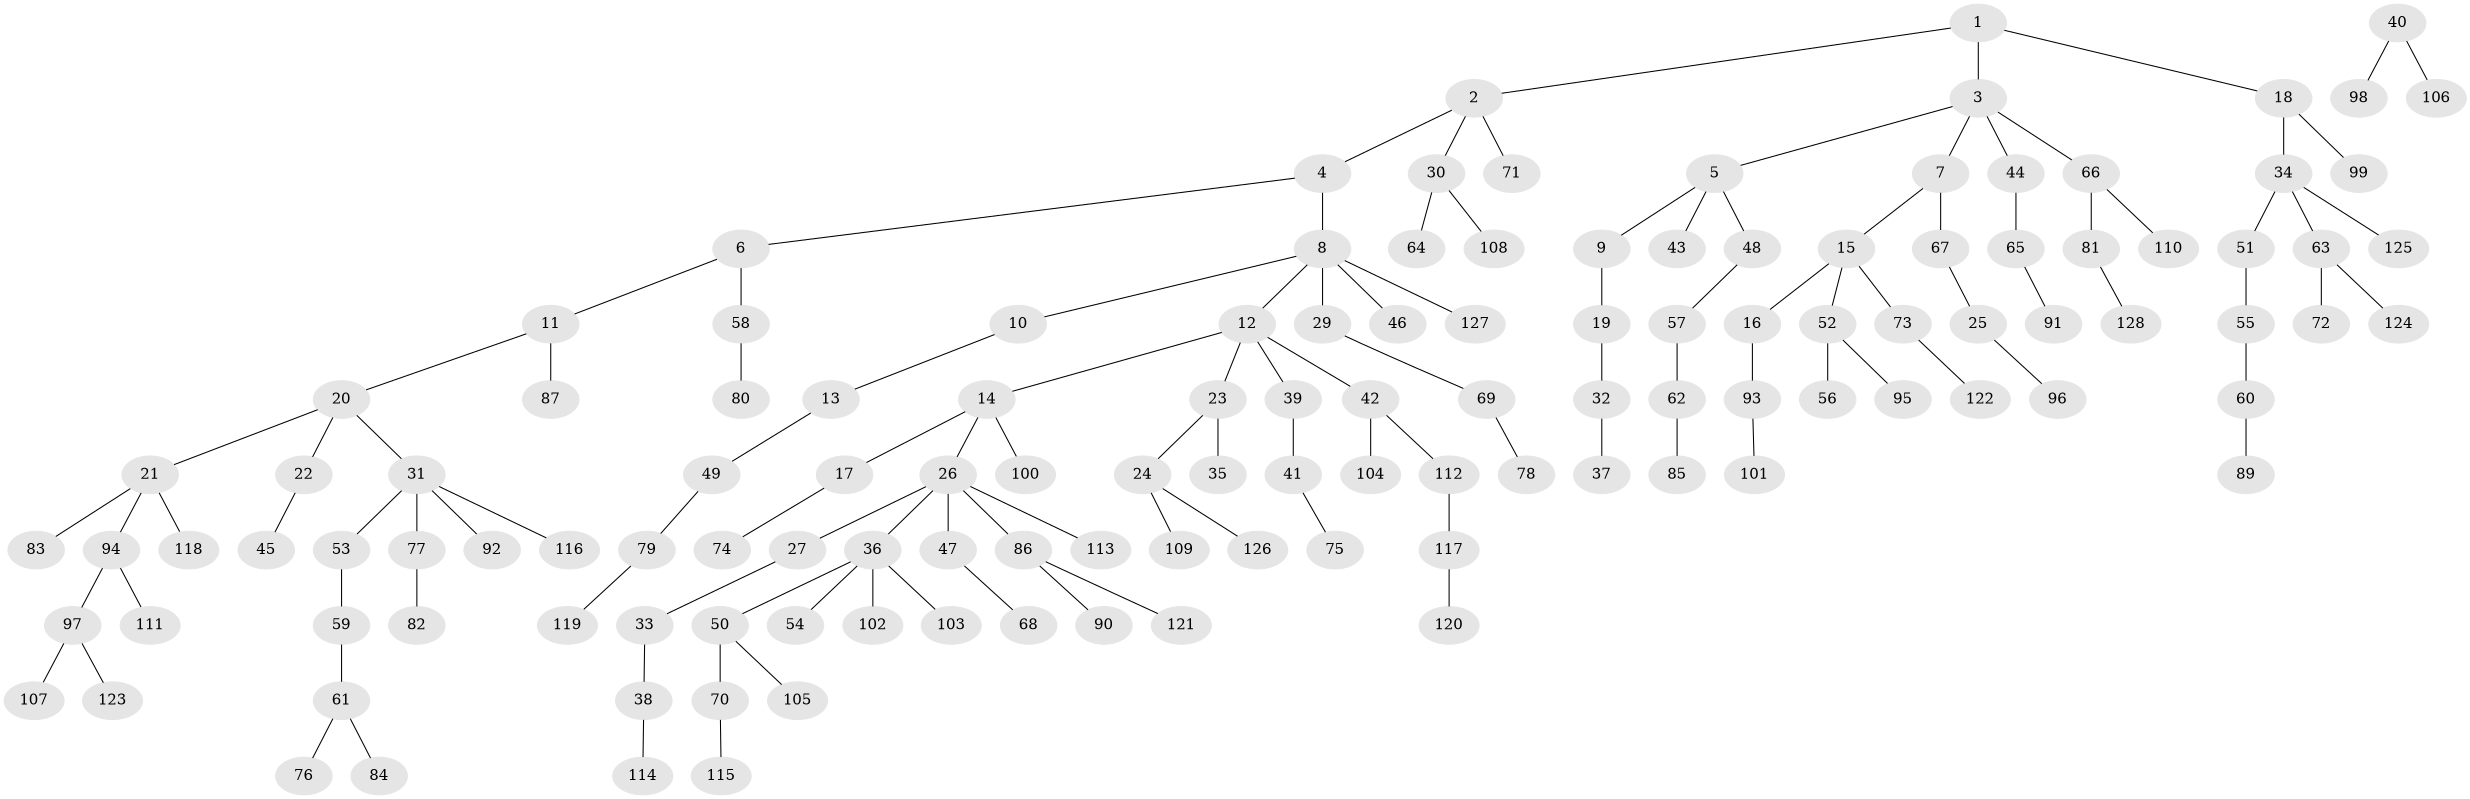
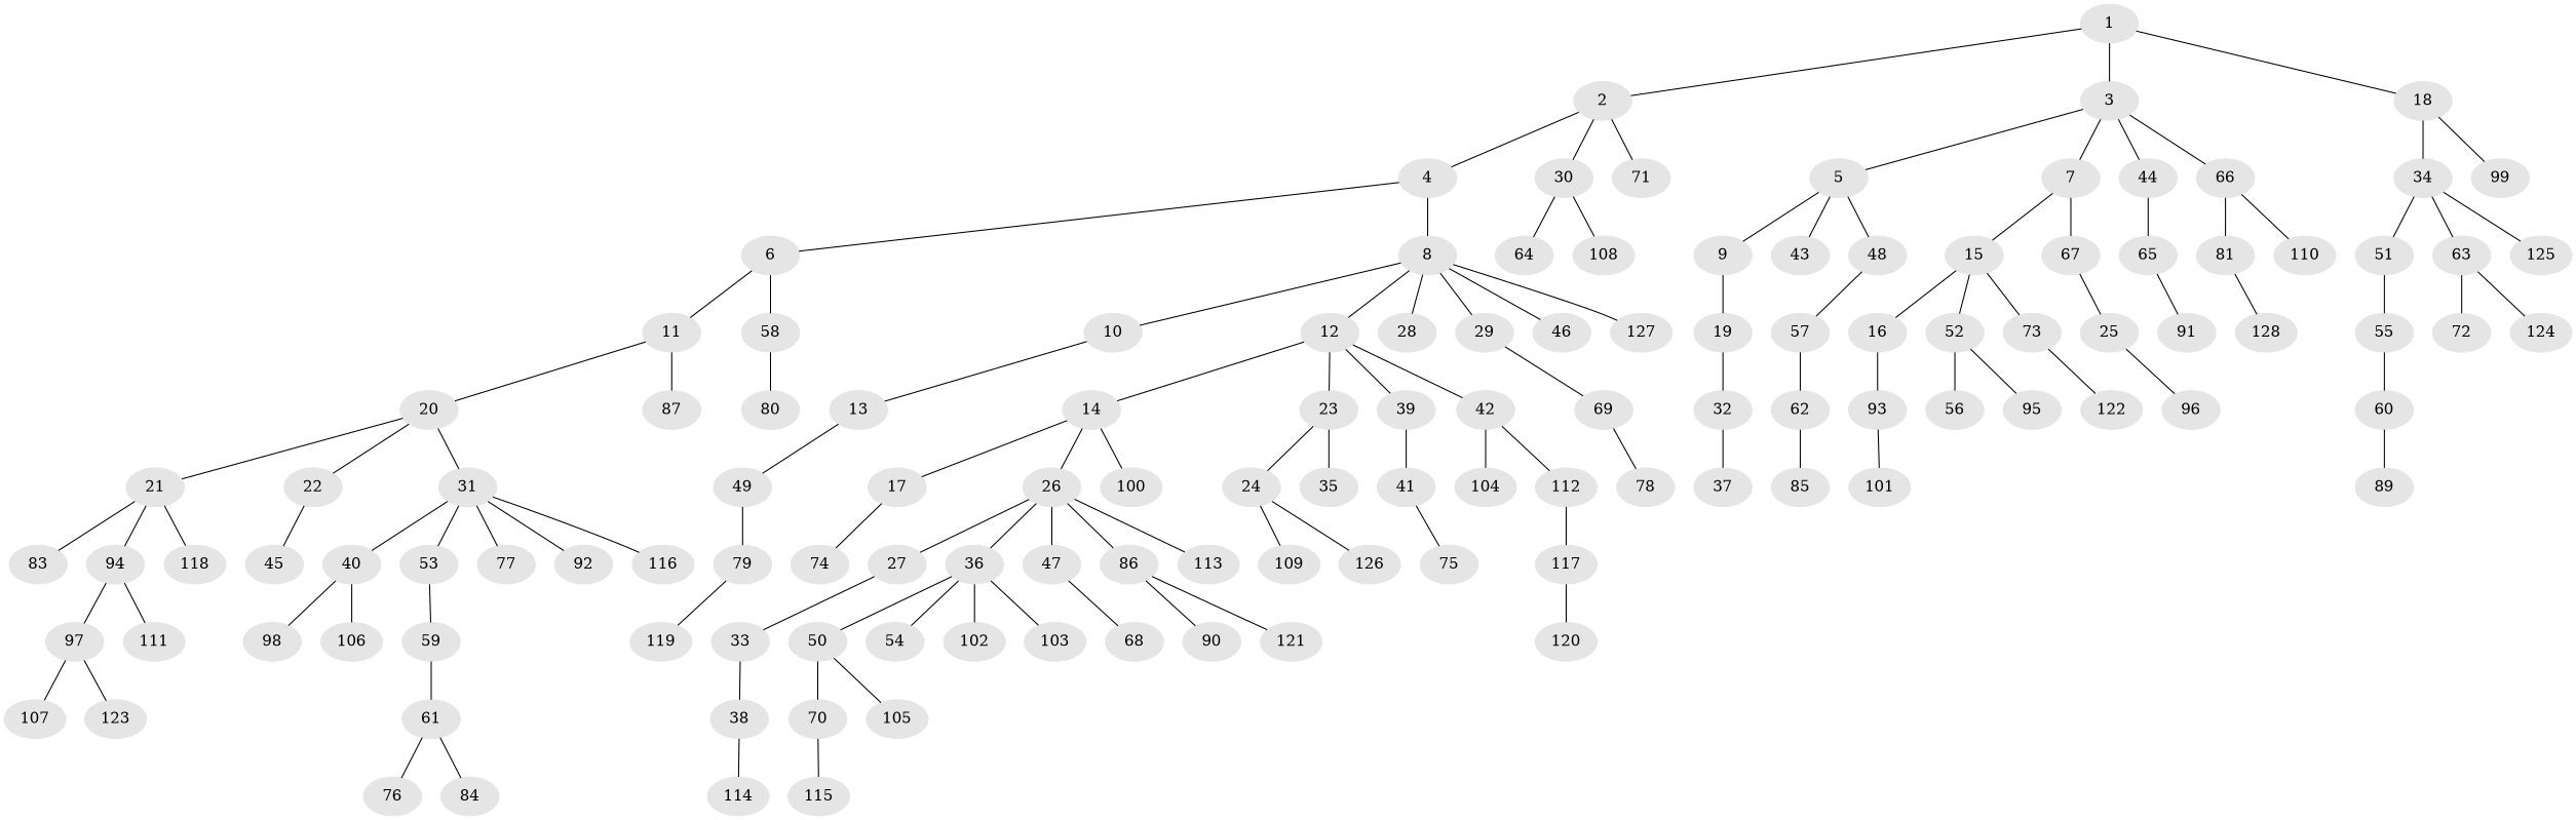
  graph {
    node [color=gray90 style=filled]
    1
    2
    3
    18
    4
    30
    71
    5
    7
    44
    66
    34
    99
    6
    8
    64
    108
    9
    43
    48
    15
    67
    65
    81
    110
    11
    58
    10
    12
+   28
    29
    46
    127
    19
    57
    20
    87
    80
    16
    52
    73
    25
    96
    13
    14
    23
    39
    42
    69
    32
    49
    21
    22
    31
    17
    26
    100
    24
    35
    41
    104
    112
    79
    74
    27
    36
    47
    86
    113
    93
    56
    95
    122
    101
    51
    63
    125
    37
    83
    94
    118
    45
    40
    53
    77
    92
    116
    97
    111
    109
    126
    33
    50
    54
    102
    103
    68
    90
    121
    38
    78
    98
    106
    59
-   82
    114
    55
    72
    124
    70
    105
    75
    117
    91
    62
    119
    115
    60
    61
    89
    85
    76
    84
    128
    107
    123
    120
    1 -- 2
    1 -- 3
    1 -- 18
    2 -- 4
    2 -- 30
    2 -- 71
    3 -- 5
    3 -- 7
    3 -- 44
    3 -- 66
    18 -- 34
    18 -- 99
    4 -- 6
    4 -- 8
    30 -- 64
    30 -- 108
    5 -- 9
    5 -- 43
    5 -- 48
    7 -- 15
    7 -- 67
    44 -- 65
    66 -- 81
    66 -- 110
    34 -- 51
    34 -- 63
    34 -- 125
    6 -- 11
    6 -- 58
    8 -- 10
    8 -- 12
+   8 -- 28
    8 -- 29
    8 -- 46
    8 -- 127
    9 -- 19
    48 -- 57
    15 -- 16
    15 -- 52
    15 -- 73
    67 -- 25
    65 -- 91
    81 -- 128
    11 -- 20
    11 -- 87
    58 -- 80
    10 -- 13
    12 -- 14
    12 -- 23
    12 -- 39
    12 -- 42
    29 -- 69
    19 -- 32
    57 -- 62
    20 -- 21
    20 -- 22
    20 -- 31
    16 -- 93
    52 -- 56
    52 -- 95
    73 -- 122
    25 -- 96
    13 -- 49
    14 -- 17
    14 -- 26
    14 -- 100
    23 -- 24
    23 -- 35
    39 -- 41
    42 -- 104
    42 -- 112
    69 -- 78
    32 -- 37
    49 -- 79
    21 -- 83
    21 -- 94
    21 -- 118
    22 -- 45
+   31 -- 40
    31 -- 53
    31 -- 77
    31 -- 92
    31 -- 116
    17 -- 74
    26 -- 27
    26 -- 36
    26 -- 47
    26 -- 86
    26 -- 113
    24 -- 109
    24 -- 126
    41 -- 75
    112 -- 117
    79 -- 119
    27 -- 33
    36 -- 50
    36 -- 54
    36 -- 102
    36 -- 103
    47 -- 68
    86 -- 90
    86 -- 121
    93 -- 101
    51 -- 55
    63 -- 72
    63 -- 124
    94 -- 97
    94 -- 111
    40 -- 98
    40 -- 106
    53 -- 59
-   77 -- 82
    97 -- 107
    97 -- 123
    33 -- 38
    50 -- 70
    50 -- 105
    38 -- 114
    59 -- 61
    55 -- 60
    70 -- 115
    117 -- 120
    62 -- 85
    60 -- 89
    61 -- 76
    61 -- 84
  }
